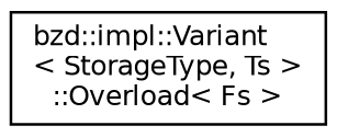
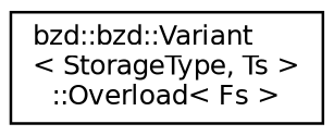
  digraph {
    rankdir=LR
-   n1 [color=black fillcolor=white fontname=Helvetica fontsize=10 height=0.2 label="bzd::impl::Variant\l\< StorageType, Ts \>\l::Overload\< Fs \>" shape=record style=filled width=0.4]
+   n1 [color=black fillcolor=white fontname=Helvetica fontsize=10 height=0.2 label="bzd::bzd::Variant\l\< StorageType, Ts \>\l::Overload\< Fs \>" shape=record style=filled width=0.4]
  }
